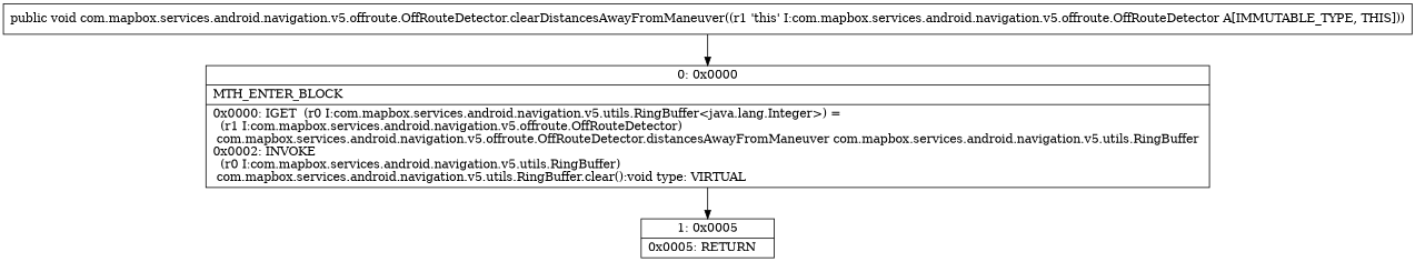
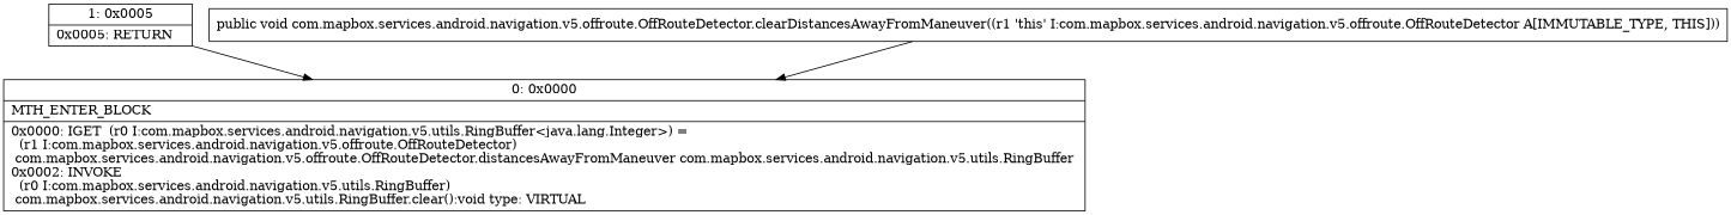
  digraph {
    node [shape=record]
    n1 [label="{0\:\ 0x0000|MTH_ENTER_BLOCK\l|0x0000: IGET  (r0 I:com.mapbox.services.android.navigation.v5.utils.RingBuffer\<java.lang.Integer\>) = \l  (r1 I:com.mapbox.services.android.navigation.v5.offroute.OffRouteDetector)\l com.mapbox.services.android.navigation.v5.offroute.OffRouteDetector.distancesAwayFromManeuver com.mapbox.services.android.navigation.v5.utils.RingBuffer \l0x0002: INVOKE  \l  (r0 I:com.mapbox.services.android.navigation.v5.utils.RingBuffer)\l com.mapbox.services.android.navigation.v5.utils.RingBuffer.clear():void type: VIRTUAL \l}"]
    n2 [label="{1\:\ 0x0005|0x0005: RETURN   \l}"]
    n3 [label="{public void com.mapbox.services.android.navigation.v5.offroute.OffRouteDetector.clearDistancesAwayFromManeuver((r1 'this' I:com.mapbox.services.android.navigation.v5.offroute.OffRouteDetector A[IMMUTABLE_TYPE, THIS])) }"]
-   n1 -> n2
+   n2 -> n1
    n3 -> n1
  }
